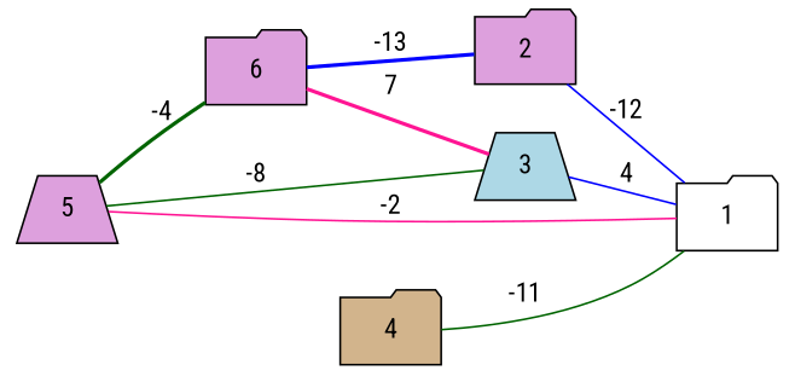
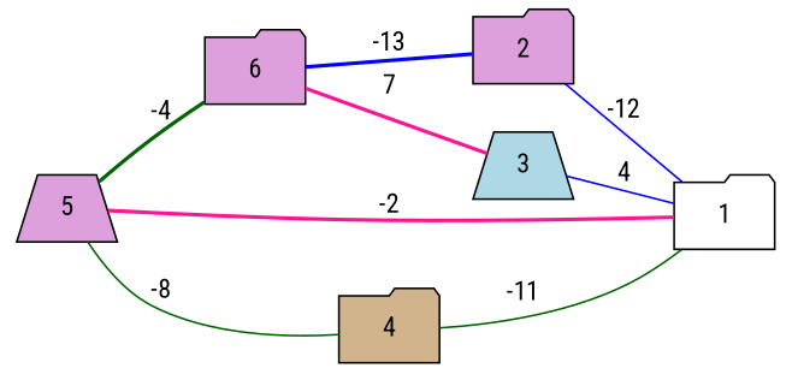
  graph {
    fontname="Roboto Condensed"
    rankdir=LR
    node [fillcolor=plum fontname="Roboto Condensed" shape=folder style=filled]
    edge [color=blue fontname="Roboto Condensed" style=bold]
    6
    2
    3 [fillcolor=lightblue shape=trapezium]
    1 [fillcolor=white]
    5 [shape=trapezium]
    4 [fillcolor=tan]
    6 -- 2 [label=-13]
    6 -- 3 [color=deeppink label=7]
    2 -- 1 [label=-12 style=solid]
    3 -- 1 [label=4 style=solid]
    5 -- 6 [color=darkgreen label=-4]
-   5 -- 1 [color=deeppink label=-2 style=solid]
-   5 -- 3 [color=darkgreen label=-8 style=solid]
+   5 -- 1 [color=deeppink label=-2]
+   5 -- 4 [color=darkgreen label=-8 style=solid]
    4 -- 1 [color=darkgreen label=-11 style=solid]
  }
